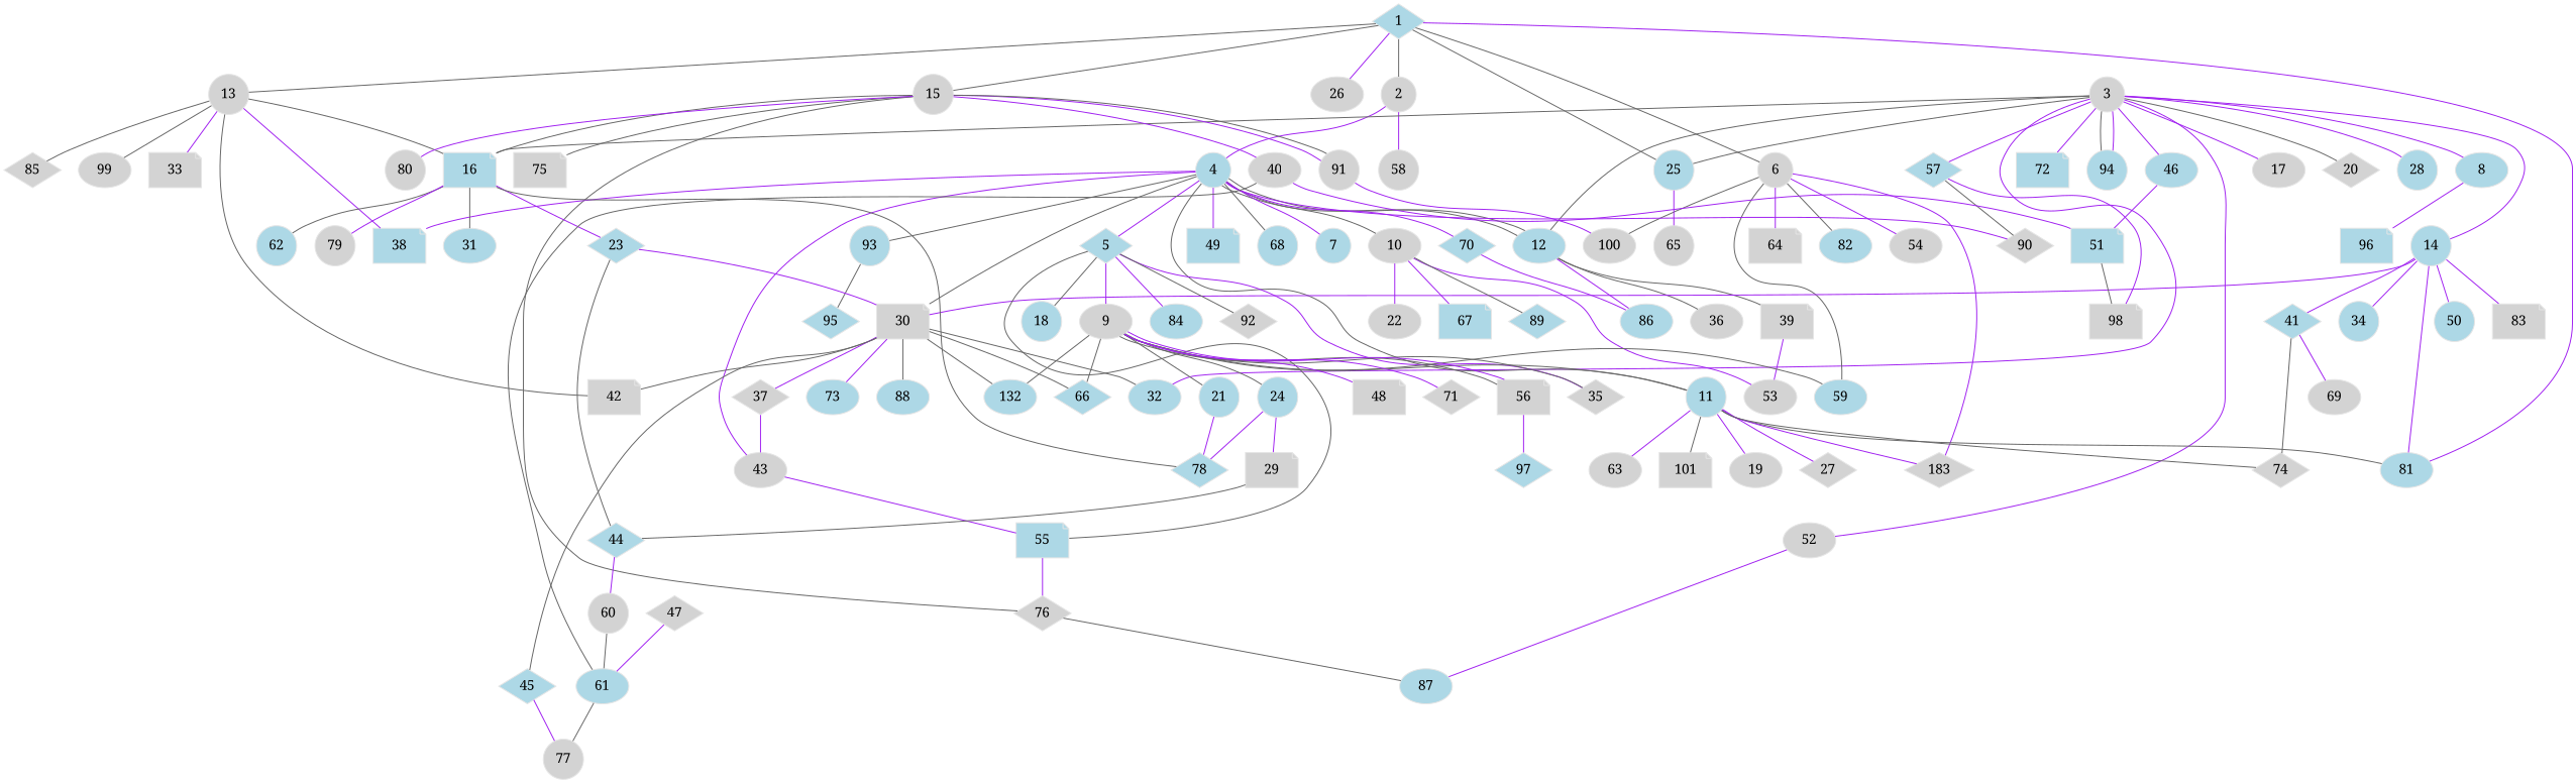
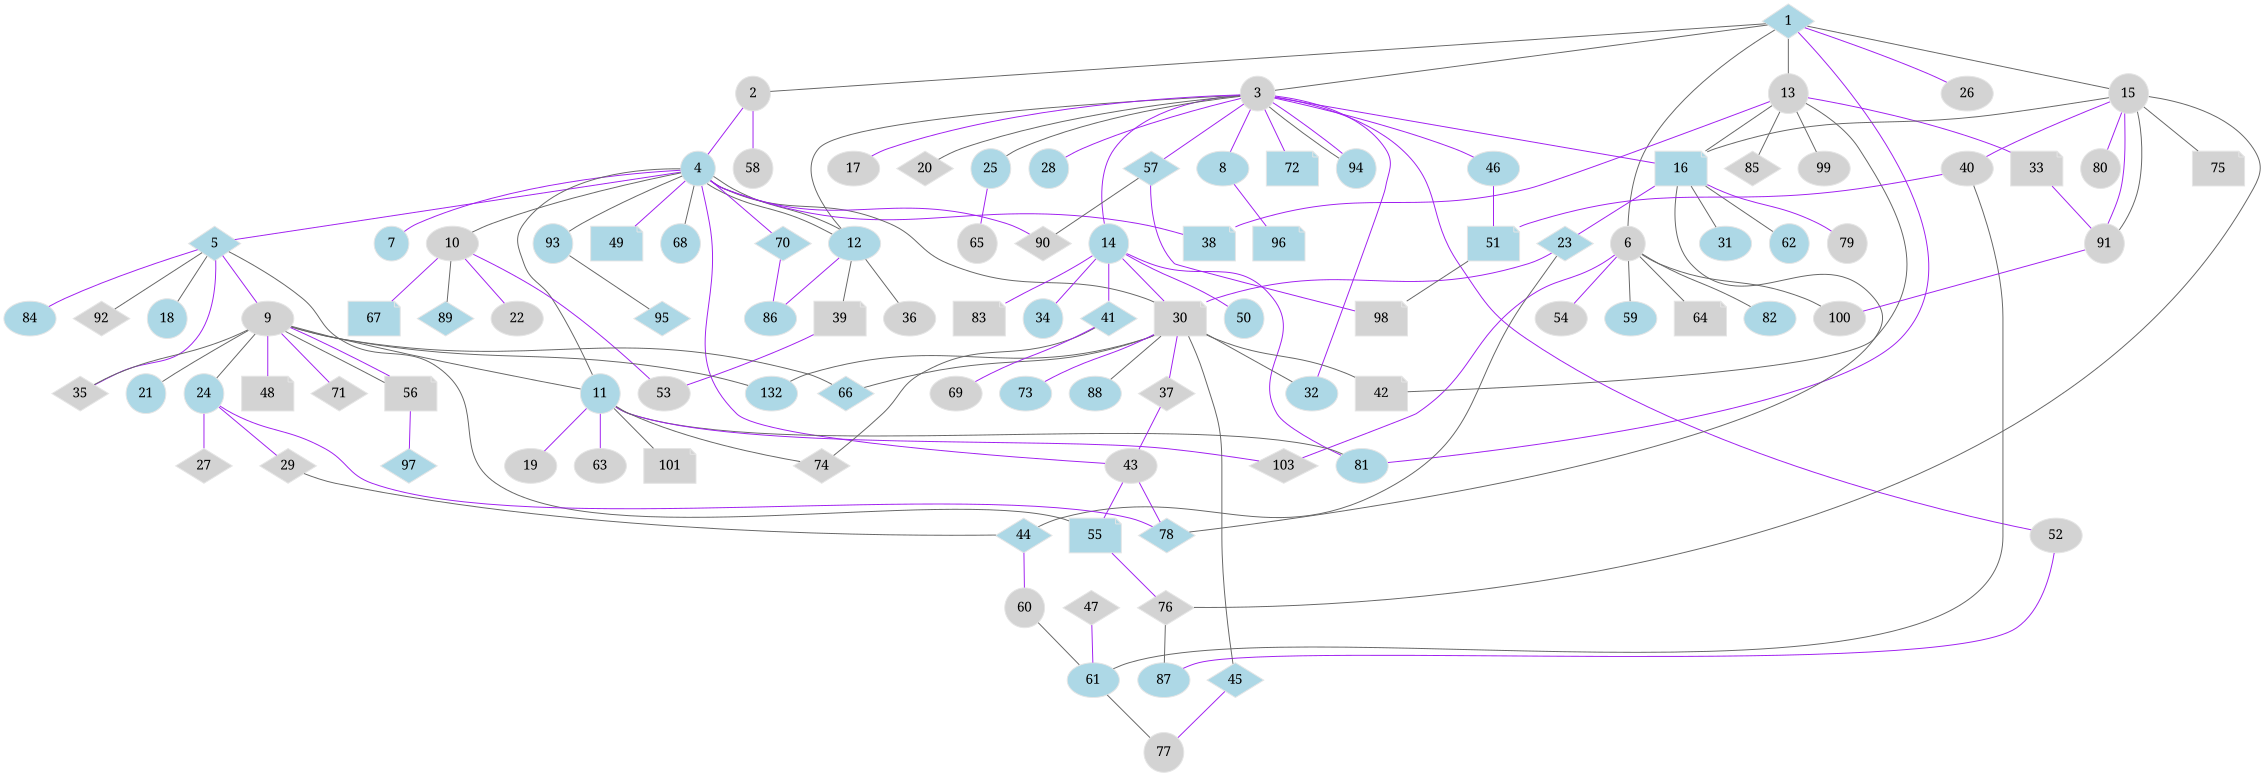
  graph {
    fontname="Noto Serif"
    node [color=gray90 fillcolor=lightgrey fontname="Noto Serif" shape=ellipse style=filled]
    edge [color=purple fontname="Noto Serif"]
    1 [fillcolor=lightblue shape=diamond]
    2 [shape=circle]
    3 [shape=circle]
    6 [shape=circle]
    13 [shape=circle]
    15 [shape=circle]
    26
    81 [fillcolor=lightblue]
    4 [fillcolor=lightblue shape=circle]
    58 [shape=circle]
    8 [fillcolor=lightblue]
    12 [fillcolor=lightblue]
    14 [fillcolor=lightblue shape=circle]
    16 [fillcolor=lightblue shape=note]
    17
    20 [shape=diamond]
    25 [fillcolor=lightblue shape=circle]
    28 [fillcolor=lightblue shape=circle]
    32 [fillcolor=lightblue]
    46 [fillcolor=lightblue]
    52
    57 [fillcolor=lightblue shape=diamond]
    72 [fillcolor=lightblue shape=note]
    94 [fillcolor=lightblue shape=circle]
    54
    59 [fillcolor=lightblue]
    64 [shape=note]
    82 [fillcolor=lightblue]
    100
-   103 [shape=diamond label=183]
+   103 [shape=diamond]
    38 [fillcolor=lightblue shape=note]
    33 [shape=note]
    42 [shape=note]
    85 [shape=diamond]
    99
    40
    75 [shape=note]
    76 [shape=diamond]
    80 [shape=circle]
    91 [shape=circle]
    5 [fillcolor=lightblue shape=diamond]
    7 [fillcolor=lightblue shape=circle]
    10
    11 [fillcolor=lightblue shape=circle]
    30 [shape=note]
    43
    49 [fillcolor=lightblue shape=note]
    68 [fillcolor=lightblue shape=circle]
    70 [fillcolor=lightblue shape=diamond]
    90 [shape=diamond]
    93 [fillcolor=lightblue shape=circle]
    96 [fillcolor=lightblue shape=note]
    36
    39 [shape=note]
    86 [fillcolor=lightblue]
    34 [fillcolor=lightblue shape=circle]
    41 [fillcolor=lightblue shape=diamond]
    50 [fillcolor=lightblue shape=circle]
    83 [shape=note]
    23 [fillcolor=lightblue shape=diamond]
    31 [fillcolor=lightblue]
    62 [fillcolor=lightblue shape=circle]
    78 [fillcolor=lightblue shape=diamond]
    79 [shape=circle]
    65 [shape=circle]
    51 [fillcolor=lightblue shape=note]
    87 [fillcolor=lightblue]
    98 [shape=note]
    9
    18 [fillcolor=lightblue shape=circle]
    35 [shape=diamond]
    55 [fillcolor=lightblue shape=note]
    84 [fillcolor=lightblue]
    92 [shape=diamond]
    22
    53
    67 [fillcolor=lightblue shape=note]
    89 [fillcolor=lightblue shape=diamond]
    19
    27 [shape=diamond]
    63
    74 [shape=diamond]
    101 [shape=note]
    66 [fillcolor=lightblue shape=diamond]
    n85 [fillcolor=lightblue label=132]
    37 [shape=diamond]
    45 [fillcolor=lightblue shape=diamond]
    73 [fillcolor=lightblue]
    88 [fillcolor=lightblue]
    95 [fillcolor=lightblue shape=diamond]
    21 [fillcolor=lightblue shape=circle]
    24 [fillcolor=lightblue shape=circle]
    48 [shape=note]
    56 [shape=note]
    71 [shape=diamond]
-   29 [shape=note]
+   29 [shape=diamond]
    97 [fillcolor=lightblue shape=diamond]
    69
    61 [fillcolor=lightblue]
    44 [fillcolor=lightblue shape=diamond]
    60 [shape=circle]
    77 [shape=circle]
    47 [shape=diamond]
    1 -- 2 [color=gray40]
-   1 -- 25 [color=gray40]
+   1 -- 3 [color=gray40]
    1 -- 6 [color=gray40]
    1 -- 13 [color=gray40]
    1 -- 15 [color=gray40]
    1 -- 26
    1 -- 81
    2 -- 4
    2 -- 58
    3 -- 8
    3 -- 12 [color=gray40]
    3 -- 14
-   3 -- 16 [color=gray40]
+   3 -- 16
    3 -- 17
    3 -- 20 [color=gray40]
    3 -- 25 [color=gray40]
    3 -- 28
    3 -- 32
    3 -- 46
    3 -- 52
    3 -- 57
    3 -- 72
    3 -- 94 [color=gray40]
    3 -- 94
    6 -- 54
    6 -- 59 [color=gray40]
-   6 -- 64
+   6 -- 64 [color=gray40]
    6 -- 82 [color=gray40]
    6 -- 100 [color=gray40]
    6 -- 103
    13 -- 16 [color=gray40]
    13 -- 38
    13 -- 33
    13 -- 42 [color=gray40]
    13 -- 85 [color=gray40]
    13 -- 99 [color=gray40]
    15 -- 16 [color=gray40]
    15 -- 40
    15 -- 75 [color=gray40]
    15 -- 76 [color=gray40]
    15 -- 80
    15 -- 91
    15 -- 91 [color=gray40]
    4 -- 12 [color=gray40]
    4 -- 12 [color=gray40]
    4 -- 38
    4 -- 5
    4 -- 7
    4 -- 10 [color=gray40]
    4 -- 11 [color=gray40]
    4 -- 30 [color=gray40]
    4 -- 43
    4 -- 49
    4 -- 68 [color=gray40]
    4 -- 70
    4 -- 90
    4 -- 93 [color=gray40]
    8 -- 96
    12 -- 36 [color=gray40]
    12 -- 39 [color=gray40]
    12 -- 86
    14 -- 81
    14 -- 30
    14 -- 34
    14 -- 41
    14 -- 50
    14 -- 83
    16 -- 23
    16 -- 31 [color=gray40]
    16 -- 62 [color=gray40]
    16 -- 78 [color=gray40]
    16 -- 79
    25 -- 65
    46 -- 51
    52 -- 87
    57 -- 90 [color=gray40]
    57 -- 98
+   33 -- 91
    40 -- 51
    40 -- 61 [color=gray40]
    76 -- 87 [color=gray40]
    91 -- 100
    5 -- 9
    5 -- 18 [color=gray40]
    5 -- 35
    5 -- 55 [color=gray40]
    5 -- 84
    5 -- 92 [color=gray40]
    10 -- 22
    10 -- 53
    10 -- 67
    10 -- 89 [color=gray40]
    11 -- 81 [color=gray40]
    11 -- 103
    11 -- 19
-   11 -- 27
+   24 -- 27
    11 -- 63
    11 -- 74 [color=gray40]
    11 -- 101 [color=gray40]
    30 -- 32 [color=gray40]
    30 -- 42 [color=gray40]
    30 -- 66 [color=gray40]
    30 -- n85 [color=gray40]
    30 -- 37
    30 -- 45 [color=gray40]
    30 -- 73
    30 -- 88 [color=gray40]
-   21 -- 78
+   43 -- 78
    43 -- 55
    70 -- 86
    93 -- 95 [color=gray40]
    39 -- 53
    41 -- 74 [color=gray40]
    41 -- 69
    23 -- 30
    23 -- 44 [color=gray40]
    51 -- 98 [color=gray40]
-   9 -- 59 [color=gray40]
    9 -- 11 [color=gray40]
    9 -- 35 [color=gray40]
    9 -- 66 [color=gray40]
    9 -- n85 [color=gray40]
    9 -- 21 [color=gray40]
    9 -- 24 [color=gray40]
    9 -- 48
    9 -- 56 [color=gray40]
    9 -- 56
    9 -- 71
    55 -- 76
    37 -- 43
    45 -- 77
    24 -- 78
    24 -- 29
    56 -- 97
    29 -- 44 [color=gray40]
    61 -- 77 [color=gray40]
    44 -- 60
    60 -- 61 [color=gray40]
    47 -- 61
  }
